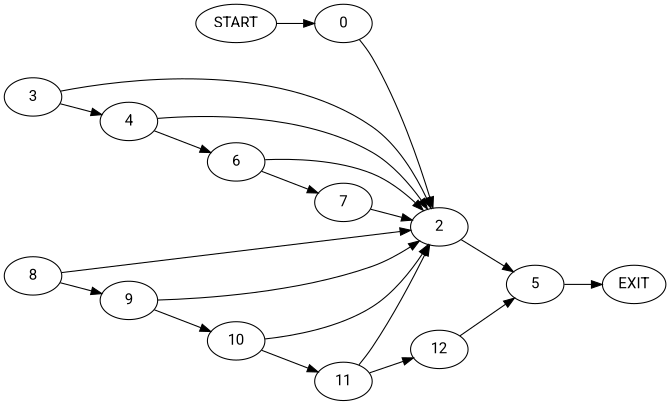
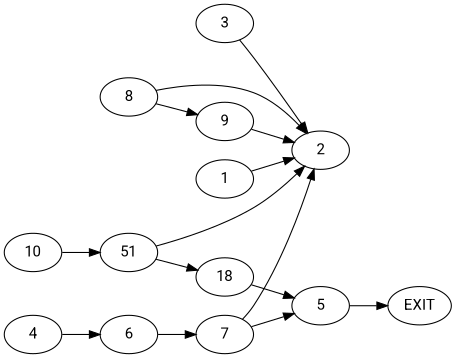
  digraph {
    fontname=Roboto
    rankdir=LR
    node [fontname=Roboto]
    edge [fontname=Roboto]
-   n1 [label=START]
-   1 [label=0]
+   1
    2
    n4 [label=EXIT]
    5
    3
    4
    6
    7
    8
    9
    10
-   11
-   12
-   n1 -> 1
+   11 [label=51]
+   12 [label=18]
    1 -> 2
-   2 -> 5
+   7 -> 5
    5 -> n4
    3 -> 2
-   3 -> 4
-   4 -> 2
    4 -> 6
-   6 -> 2
    6 -> 7
    7 -> 2
    8 -> 2
    8 -> 9
    9 -> 2
-   9 -> 10
-   10 -> 2
    10 -> 11
    11 -> 2
    11 -> 12
    12 -> 5
  }
